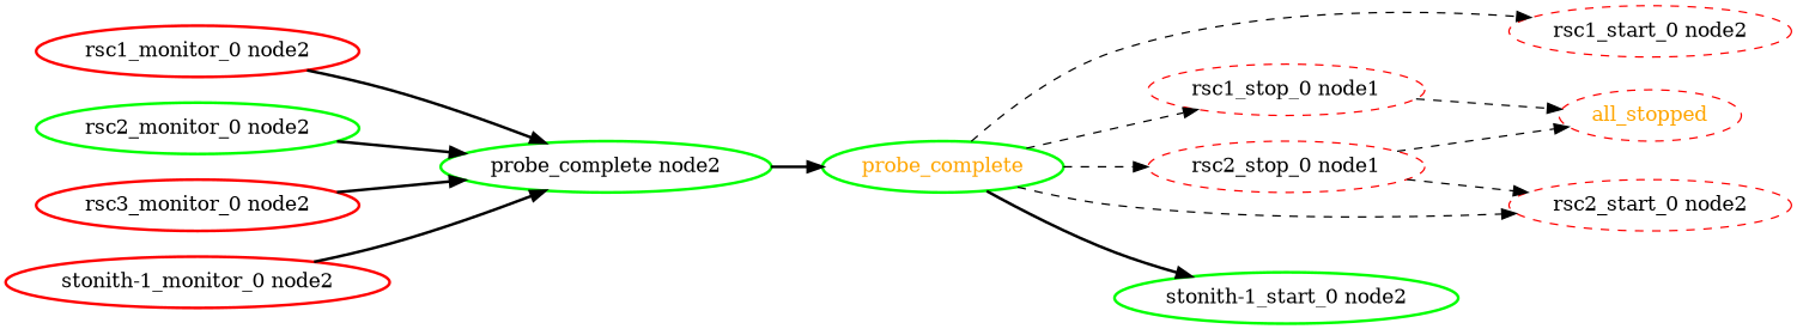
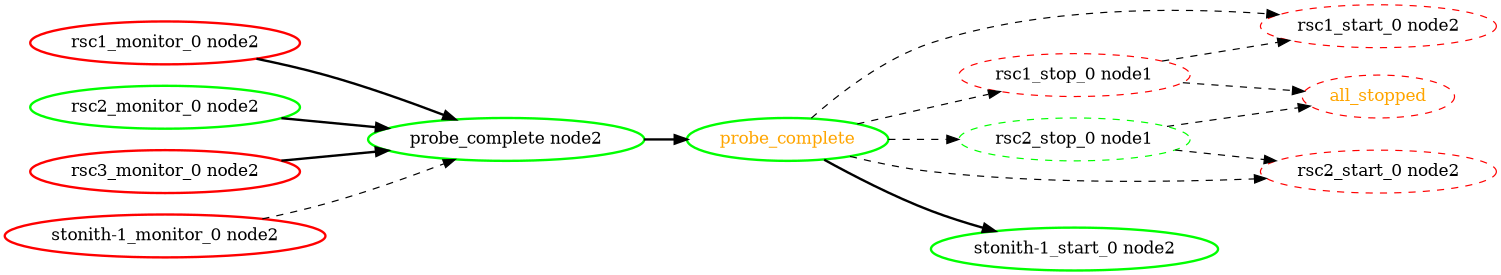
  digraph {
    rankdir=LR
    node [color=red fontcolor=black style=bold]
    edge [style=dashed]
    all_stopped [fontcolor=orange style=dashed]
    probe_complete [color=green fontcolor=orange]
    "probe_complete node2" [color=green]
    "rsc1_start_0 node2" [style=dashed]
    "rsc1_stop_0 node1" [style=dashed]
    "rsc2_start_0 node2" [style=dashed]
-   "rsc2_stop_0 node1" [style=dashed]
+   "rsc2_stop_0 node1" [color=green style=dashed]
    "stonith-1_start_0 node2" [color=green]
    "rsc1_monitor_0 node2"
    "rsc2_monitor_0 node2" [color=green]
    "rsc3_monitor_0 node2"
    "stonith-1_monitor_0 node2"
    probe_complete -> "rsc1_start_0 node2"
    probe_complete -> "rsc1_stop_0 node1"
    probe_complete -> "rsc2_start_0 node2"
    probe_complete -> "rsc2_stop_0 node1"
    probe_complete -> "stonith-1_start_0 node2" [style=bold]
    "probe_complete node2" -> probe_complete [style=bold]
    "rsc1_stop_0 node1" -> all_stopped
+   "rsc1_stop_0 node1" -> "rsc1_start_0 node2"
    "rsc2_stop_0 node1" -> all_stopped
    "rsc2_stop_0 node1" -> "rsc2_start_0 node2"
    "rsc1_monitor_0 node2" -> "probe_complete node2" [style=bold]
    "rsc2_monitor_0 node2" -> "probe_complete node2" [style=bold]
    "rsc3_monitor_0 node2" -> "probe_complete node2" [style=bold]
-   "stonith-1_monitor_0 node2" -> "probe_complete node2" [style=bold]
+   "stonith-1_monitor_0 node2" -> "probe_complete node2"
  }
